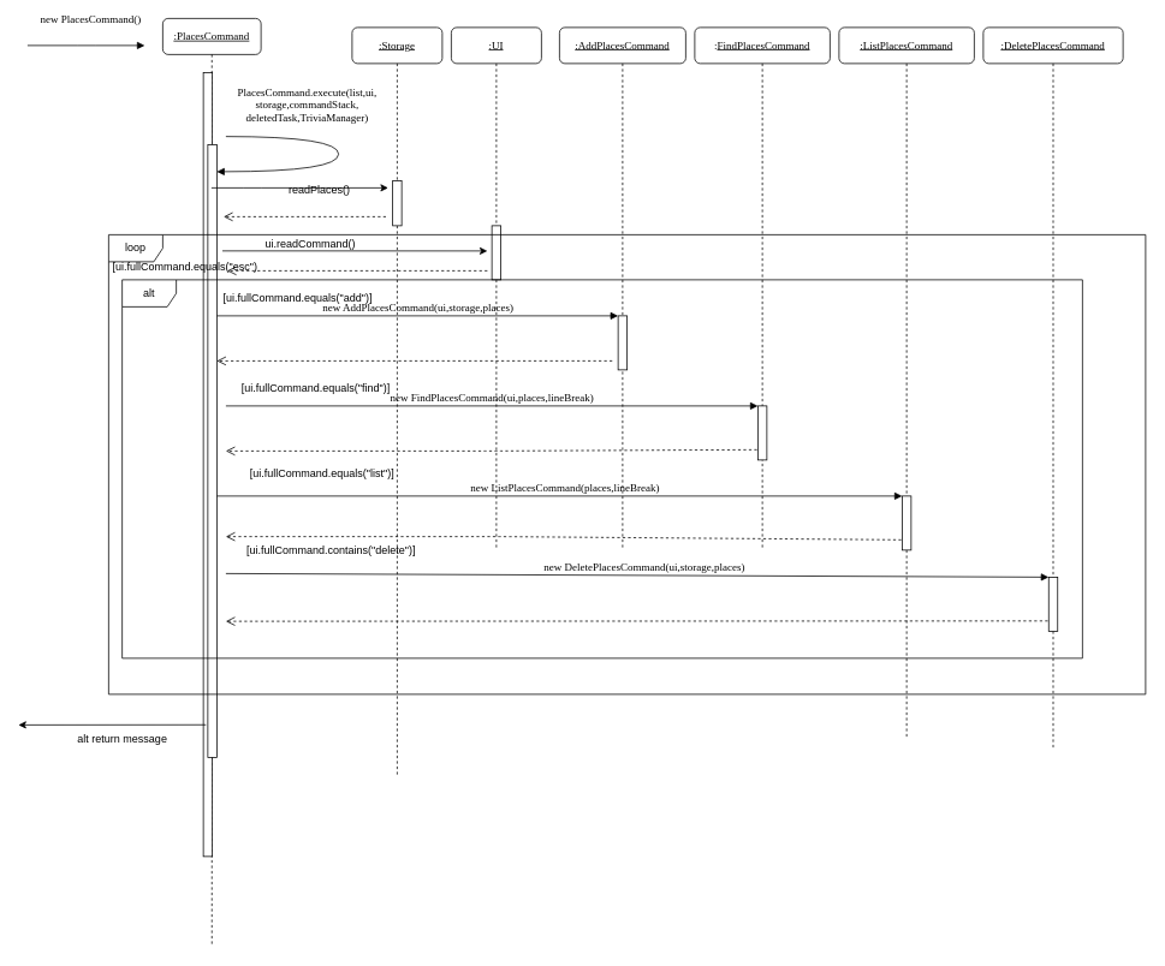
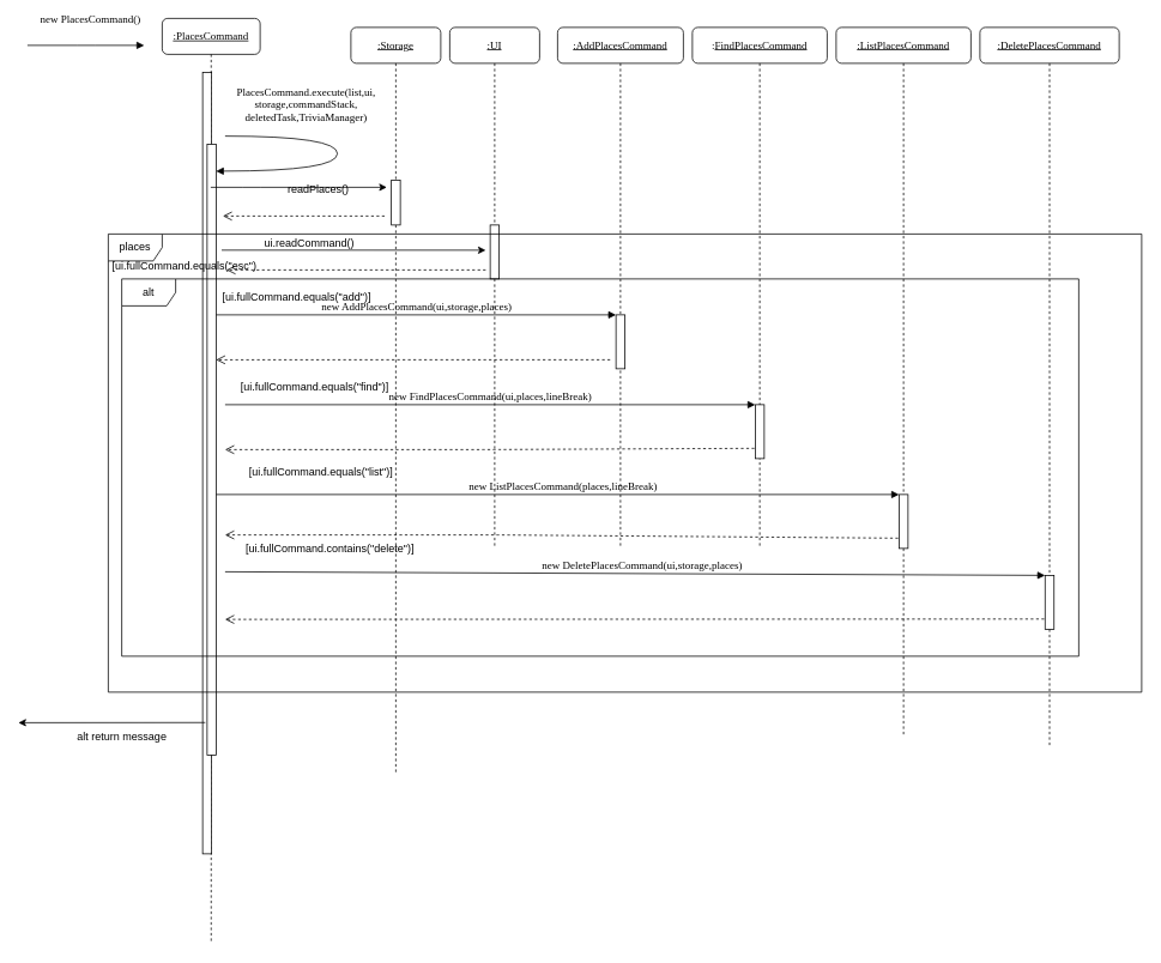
  <mxCell id="0" />
  <mxCell id="1" parent="0" />
  <mxCell id="2" value="&lt;u&gt;:Storage&lt;/u&gt;" style="shape=umlLifeline;perimeter=lifelinePerimeter;whiteSpace=wrap;html=1;container=1;collapsible=0;recursiveResize=0;outlineConnect=0;rounded=1;shadow=0;comic=0;labelBackgroundColor=none;strokeColor=#000000;strokeWidth=1;fillColor=#FFFFFF;fontFamily=Verdana;fontSize=12;fontColor=#000000;align=center;" parent="1" vertex="1"><mxGeometry x="390" y="30" width="100" height="830" as="geometry" /></mxCell>
  <mxCell id="3" value="" style="html=1;points=[];perimeter=orthogonalPerimeter;rounded=0;shadow=0;comic=0;labelBackgroundColor=none;strokeColor=#000000;strokeWidth=1;fillColor=#FFFFFF;fontFamily=Verdana;fontSize=12;fontColor=#000000;align=center;" parent="2" vertex="1"><mxGeometry x="45" y="170" width="10" height="50" as="geometry" /></mxCell>
  <mxCell id="4" value="&lt;u&gt;:UI&lt;/u&gt;" style="shape=umlLifeline;perimeter=lifelinePerimeter;whiteSpace=wrap;html=1;container=1;collapsible=0;recursiveResize=0;outlineConnect=0;rounded=1;shadow=0;comic=0;labelBackgroundColor=none;strokeColor=#000000;strokeWidth=1;fillColor=#FFFFFF;fontFamily=Verdana;fontSize=12;fontColor=#000000;align=center;" parent="1" vertex="1"><mxGeometry x="500" y="30" width="100" height="580" as="geometry" /></mxCell>
  <mxCell id="5" value="" style="html=1;points=[];perimeter=orthogonalPerimeter;rounded=0;shadow=0;comic=0;labelBackgroundColor=none;strokeColor=#000000;strokeWidth=1;fillColor=#FFFFFF;fontFamily=Verdana;fontSize=12;fontColor=#000000;align=center;rotation=-180;" parent="4" vertex="1"><mxGeometry x="45" y="220" width="10" height="60" as="geometry" /></mxCell>
  <mxCell id="6" value="&lt;u&gt;:AddPlacesCommand&lt;/u&gt;" style="shape=umlLifeline;perimeter=lifelinePerimeter;whiteSpace=wrap;html=1;container=1;collapsible=0;recursiveResize=0;outlineConnect=0;rounded=1;shadow=0;comic=0;labelBackgroundColor=none;strokeColor=#000000;strokeWidth=1;fillColor=#FFFFFF;fontFamily=Verdana;fontSize=12;fontColor=#000000;align=center;" parent="1" vertex="1"><mxGeometry x="620" y="30" width="140" height="580" as="geometry" /></mxCell>
  <mxCell id="7" value="" style="html=1;points=[];perimeter=orthogonalPerimeter;rounded=0;shadow=0;comic=0;labelBackgroundColor=none;strokeColor=#000000;strokeWidth=1;fillColor=#FFFFFF;fontFamily=Verdana;fontSize=12;fontColor=#000000;align=center;" parent="6" vertex="1"><mxGeometry x="65" y="320" width="10" height="60" as="geometry" /></mxCell>
  <mxCell id="8" value=":&lt;u&gt;FindPlacesCommand&lt;/u&gt;" style="shape=umlLifeline;perimeter=lifelinePerimeter;whiteSpace=wrap;html=1;container=1;collapsible=0;recursiveResize=0;outlineConnect=0;rounded=1;shadow=0;comic=0;labelBackgroundColor=none;strokeColor=#000000;strokeWidth=1;fillColor=#FFFFFF;fontFamily=Verdana;fontSize=12;fontColor=#000000;align=center;" parent="1" vertex="1"><mxGeometry x="770" y="30" width="150" height="580" as="geometry" /></mxCell>
  <mxCell id="9" value="" style="html=1;points=[];perimeter=orthogonalPerimeter;rounded=0;shadow=0;comic=0;labelBackgroundColor=none;strokeColor=#000000;strokeWidth=1;fillColor=#FFFFFF;fontFamily=Verdana;fontSize=12;fontColor=#000000;align=center;" vertex="1" parent="8"><mxGeometry x="70" y="420" width="10" height="60" as="geometry" /></mxCell>
  <mxCell id="10" value="&lt;u style=&quot;white-space: normal&quot;&gt;:ListPlacesCommand&lt;/u&gt;" style="shape=umlLifeline;perimeter=lifelinePerimeter;whiteSpace=wrap;html=1;container=1;collapsible=0;recursiveResize=0;outlineConnect=0;rounded=1;shadow=0;comic=0;labelBackgroundColor=none;strokeColor=#000000;strokeWidth=1;fillColor=#FFFFFF;fontFamily=Verdana;fontSize=12;fontColor=#000000;align=center;" parent="1" vertex="1"><mxGeometry x="930" y="30" width="150" height="790" as="geometry" /></mxCell>
  <mxCell id="11" value="" style="html=1;points=[];perimeter=orthogonalPerimeter;rounded=0;shadow=0;comic=0;labelBackgroundColor=none;strokeColor=#000000;strokeWidth=1;fillColor=#FFFFFF;fontFamily=Verdana;fontSize=12;fontColor=#000000;align=center;" vertex="1" parent="10"><mxGeometry x="70" y="520" width="10" height="60" as="geometry" /></mxCell>
  <mxCell id="12" value="&lt;u&gt;:DeletePlacesCommand&lt;/u&gt;" style="shape=umlLifeline;perimeter=lifelinePerimeter;whiteSpace=wrap;html=1;container=1;collapsible=0;recursiveResize=0;outlineConnect=0;rounded=1;shadow=0;comic=0;labelBackgroundColor=none;strokeColor=#000000;strokeWidth=1;fillColor=#FFFFFF;fontFamily=Verdana;fontSize=12;fontColor=#000000;align=center;" parent="1" vertex="1"><mxGeometry x="1090" y="30" width="155" height="800" as="geometry" /></mxCell>
  <mxCell id="13" value="" style="html=1;points=[];perimeter=orthogonalPerimeter;rounded=0;shadow=0;comic=0;labelBackgroundColor=none;strokeColor=#000000;strokeWidth=1;fillColor=#FFFFFF;fontFamily=Verdana;fontSize=12;fontColor=#000000;align=center;" vertex="1" parent="12"><mxGeometry x="72.5" y="610" width="10" height="60" as="geometry" /></mxCell>
  <mxCell id="14" value="&lt;u&gt;:PlacesCommand&lt;/u&gt;" style="shape=umlLifeline;perimeter=lifelinePerimeter;whiteSpace=wrap;html=1;container=1;collapsible=0;recursiveResize=0;outlineConnect=0;rounded=1;shadow=0;comic=0;labelBackgroundColor=none;strokeColor=#000000;strokeWidth=1;fillColor=#FFFFFF;fontFamily=Verdana;fontSize=12;fontColor=#000000;align=center;" parent="1" vertex="1"><mxGeometry x="180" y="20" width="109" height="1030" as="geometry" /></mxCell>
  <mxCell id="15" value="" style="html=1;points=[];perimeter=orthogonalPerimeter;rounded=0;shadow=0;comic=0;labelBackgroundColor=none;strokeColor=#000000;strokeWidth=1;fillColor=#FFFFFF;fontFamily=Verdana;fontSize=12;fontColor=#000000;align=center;" vertex="1" parent="14"><mxGeometry x="45" y="60" width="10" height="870" as="geometry" /></mxCell>
  <mxCell id="16" value="" style="html=1;points=[];perimeter=orthogonalPerimeter;rounded=0;shadow=0;comic=0;labelBackgroundColor=none;strokeColor=#000000;strokeWidth=1;fillColor=#FFFFFF;fontFamily=Verdana;fontSize=12;fontColor=#000000;align=center;" parent="14" vertex="1"><mxGeometry x="50" y="140" width="10" height="680" as="geometry" /></mxCell>
  <mxCell id="17" value="" style="endArrow=classic;html=1;" edge="1" parent="14" source="14"><mxGeometry width="50" height="50" relative="1" as="geometry"><mxPoint x="70" y="188" as="sourcePoint" /><mxPoint x="250" y="188" as="targetPoint" /><Array as="points"><mxPoint x="100" y="188" /></Array></mxGeometry></mxCell>
  <mxCell id="18" value="new AddPlacesCommand(ui,storage,places)" style="html=1;verticalAlign=bottom;endArrow=block;entryX=0;entryY=0;labelBackgroundColor=none;fontFamily=Verdana;fontSize=12;" parent="1" source="16" target="7" edge="1"><mxGeometry relative="1" as="geometry"><mxPoint x="660" y="370" as="sourcePoint" /></mxGeometry></mxCell>
  <mxCell id="19" value="PlacesCommand.execute(list,ui,&lt;br&gt;storage,commandStack,&lt;br&gt;deletedTask,TriviaManager)" style="html=1;verticalAlign=bottom;endArrow=block;labelBackgroundColor=none;fontFamily=Verdana;fontSize=12;elbow=vertical;edgeStyle=orthogonalEdgeStyle;curved=1;" parent="1" edge="1"><mxGeometry x="-0.398" y="11" relative="1" as="geometry"><mxPoint x="250" y="151" as="sourcePoint" /><mxPoint x="240" y="190" as="targetPoint" /><Array as="points"><mxPoint x="375" y="150.5" /><mxPoint x="375" y="189.5" /></Array><mxPoint as="offset" /></mxGeometry></mxCell>
  <mxCell id="20" value="new PlacesCommand()" style="html=1;verticalAlign=bottom;endArrow=block;entryX=0;entryY=0;labelBackgroundColor=none;fontFamily=Verdana;fontSize=12;edgeStyle=elbowEdgeStyle;elbow=vertical;" edge="1" parent="1"><mxGeometry x="0.077" y="20" relative="1" as="geometry"><mxPoint x="30" y="50" as="sourcePoint" /><mxPoint x="160" y="50" as="targetPoint" /><mxPoint as="offset" /></mxGeometry></mxCell>
  <mxCell id="21" value="readPlaces()" style="text;html=1;strokeColor=none;fillColor=none;align=center;verticalAlign=middle;whiteSpace=wrap;rounded=0;" vertex="1" parent="1"><mxGeometry x="334" y="200" width="40" height="20" as="geometry" /></mxCell>
  <mxCell id="22" value="" style="html=1;verticalAlign=bottom;endArrow=open;dashed=1;endSize=8;" edge="1" parent="1"><mxGeometry x="0.111" y="60" relative="1" as="geometry"><mxPoint x="427.5" y="240" as="sourcePoint" /><mxPoint x="247.5" y="240" as="targetPoint" /><Array as="points"><mxPoint x="337.5" y="240" /></Array><mxPoint as="offset" /></mxGeometry></mxCell>
  <mxCell id="23" value="" style="endArrow=classic;html=1;exitX=1.22;exitY=0.109;exitDx=0;exitDy=0;exitPerimeter=0;" edge="1" parent="1"><mxGeometry width="50" height="50" relative="1" as="geometry"><mxPoint x="246.2" y="277.96" as="sourcePoint" /><mxPoint x="540" y="278" as="targetPoint" /></mxGeometry></mxCell>
  <mxCell id="24" value="ui.readCommand()" style="text;html=1;strokeColor=none;fillColor=none;align=center;verticalAlign=middle;whiteSpace=wrap;rounded=0;" vertex="1" parent="1"><mxGeometry x="324" y="260" width="40" height="20" as="geometry" /></mxCell>
  <mxCell id="25" value="" style="html=1;verticalAlign=bottom;endArrow=open;dashed=1;endSize=8;" edge="1" parent="1"><mxGeometry x="0.111" y="60" relative="1" as="geometry"><mxPoint x="540" y="300" as="sourcePoint" /><mxPoint x="251.5" y="300" as="targetPoint" /><Array as="points"><mxPoint x="341.5" y="300" /></Array><mxPoint as="offset" /></mxGeometry></mxCell>
  <mxCell id="26" value="[ui.fullCommand.equals(&quot;add&quot;)]" style="text;html=1;strokeColor=none;fillColor=none;align=center;verticalAlign=middle;whiteSpace=wrap;rounded=0;" vertex="1" parent="1"><mxGeometry x="310" y="320" width="40" height="20" as="geometry" /></mxCell>
  <mxCell id="27" value="" style="html=1;verticalAlign=bottom;endArrow=open;dashed=1;endSize=8;entryX=0.102;entryY=0.825;entryDx=0;entryDy=0;entryPerimeter=0;" edge="1" parent="1"><mxGeometry x="0.111" y="60" relative="1" as="geometry"><mxPoint x="678.5" y="400" as="sourcePoint" /><mxPoint x="239.96" y="400.05" as="targetPoint" /><Array as="points"><mxPoint x="480" y="400" /></Array><mxPoint as="offset" /></mxGeometry></mxCell>
  <mxCell id="28" value="new FindPlacesCommand(ui,places,lineBreak)" style="html=1;verticalAlign=bottom;endArrow=block;entryX=0;entryY=0;labelBackgroundColor=none;fontFamily=Verdana;fontSize=12;" edge="1" parent="1" target="9"><mxGeometry relative="1" as="geometry"><mxPoint x="250" y="450" as="sourcePoint" /></mxGeometry></mxCell>
  <mxCell id="29" value="[ui.fullCommand.equals(&quot;find&quot;)]" style="text;html=1;strokeColor=none;fillColor=none;align=center;verticalAlign=middle;whiteSpace=wrap;rounded=0;" vertex="1" parent="1"><mxGeometry x="330" y="420" width="40" height="20" as="geometry" /></mxCell>
  <mxCell id="30" value="" style="html=1;verticalAlign=bottom;endArrow=open;dashed=1;endSize=8;exitX=-0.1;exitY=0.81;exitDx=0;exitDy=0;exitPerimeter=0;" edge="1" parent="1" source="9"><mxGeometry x="0.111" y="60" relative="1" as="geometry"><mxPoint x="743.5" y="500" as="sourcePoint" /><mxPoint x="250" y="500" as="targetPoint" /><Array as="points"><mxPoint x="545" y="500" /></Array><mxPoint as="offset" /></mxGeometry></mxCell>
  <mxCell id="31" value="new ListPlacesCommand(places,lineBreak)" style="html=1;verticalAlign=bottom;endArrow=block;entryX=0;entryY=0;labelBackgroundColor=none;fontFamily=Verdana;fontSize=12;" edge="1" parent="1" target="11"><mxGeometry x="0.017" relative="1" as="geometry"><mxPoint x="240" y="550" as="sourcePoint" /><mxPoint as="offset" /></mxGeometry></mxCell>
  <mxCell id="32" value="[ui.fullCommand.equals(&quot;list&quot;)]" style="text;html=1;strokeColor=none;fillColor=none;align=center;verticalAlign=middle;whiteSpace=wrap;rounded=0;" vertex="1" parent="1"><mxGeometry x="337" y="515" width="40" height="20" as="geometry" /></mxCell>
  <mxCell id="33" value="" style="html=1;verticalAlign=bottom;endArrow=open;dashed=1;endSize=8;exitX=-0.1;exitY=0.81;exitDx=0;exitDy=0;exitPerimeter=0;" edge="1" parent="1" source="11"><mxGeometry x="0.111" y="60" relative="1" as="geometry"><mxPoint x="753.5" y="595" as="sourcePoint" /><mxPoint x="250" y="595" as="targetPoint" /><Array as="points"><mxPoint x="555" y="595" /></Array><mxPoint as="offset" /></mxGeometry></mxCell>
  <mxCell id="34" value="new DeletePlacesCommand(ui,storage,places)" style="html=1;verticalAlign=bottom;endArrow=block;entryX=0;entryY=0;labelBackgroundColor=none;fontFamily=Verdana;fontSize=12;" edge="1" parent="1" target="13"><mxGeometry x="0.017" relative="1" as="geometry"><mxPoint x="250" y="636" as="sourcePoint" /><mxPoint as="offset" /></mxGeometry></mxCell>
  <mxCell id="35" value="[ui.fullCommand.contains(&quot;delete&quot;)]" style="text;html=1;strokeColor=none;fillColor=none;align=center;verticalAlign=middle;whiteSpace=wrap;rounded=0;" vertex="1" parent="1"><mxGeometry x="347" y="601" width="40" height="20" as="geometry" /></mxCell>
  <mxCell id="36" value="" style="html=1;verticalAlign=bottom;endArrow=open;dashed=1;endSize=8;exitX=-0.1;exitY=0.81;exitDx=0;exitDy=0;exitPerimeter=0;" edge="1" parent="1" source="13"><mxGeometry x="0.111" y="60" relative="1" as="geometry"><mxPoint x="763.5" y="681" as="sourcePoint" /><mxPoint x="250" y="689" as="targetPoint" /><Array as="points" /><mxPoint as="offset" /></mxGeometry></mxCell>
  <mxCell id="37" value="alt" style="shape=umlFrame;whiteSpace=wrap;html=1;" vertex="1" parent="1"><mxGeometry x="135" y="310" width="1065" height="420" as="geometry" /></mxCell>
- <mxCell id="38" value="loop" style="shape=umlFrame;whiteSpace=wrap;html=1;" vertex="1" parent="1"><mxGeometry x="120" y="260" width="1150" height="510" as="geometry" /></mxCell>
+ <mxCell id="38" value="places" style="shape=umlFrame;whiteSpace=wrap;html=1;" vertex="1" parent="1"><mxGeometry x="120" y="260" width="1150" height="510" as="geometry" /></mxCell>
  <mxCell id="39" value="[ui.fullCommand.equals(&quot;esc&quot;)" style="text;html=1;strokeColor=none;fillColor=none;align=center;verticalAlign=middle;whiteSpace=wrap;rounded=0;" vertex="1" parent="1"><mxGeometry x="185" y="286" width="40" height="20" as="geometry" /></mxCell>
  <mxCell id="40" value="" style="endArrow=classic;html=1;exitX=0.294;exitY=0.832;exitDx=0;exitDy=0;exitPerimeter=0;" edge="1" parent="1" source="15"><mxGeometry width="50" height="50" relative="1" as="geometry"><mxPoint x="10" y="820" as="sourcePoint" /><mxPoint x="20" y="804" as="targetPoint" /></mxGeometry></mxCell>
  <mxCell id="41" value="alt return message" style="text;html=1;strokeColor=none;fillColor=none;align=center;verticalAlign=middle;whiteSpace=wrap;rounded=0;" vertex="1" parent="1"><mxGeometry x="72.5" y="810" width="125" height="20" as="geometry" /></mxCell>
